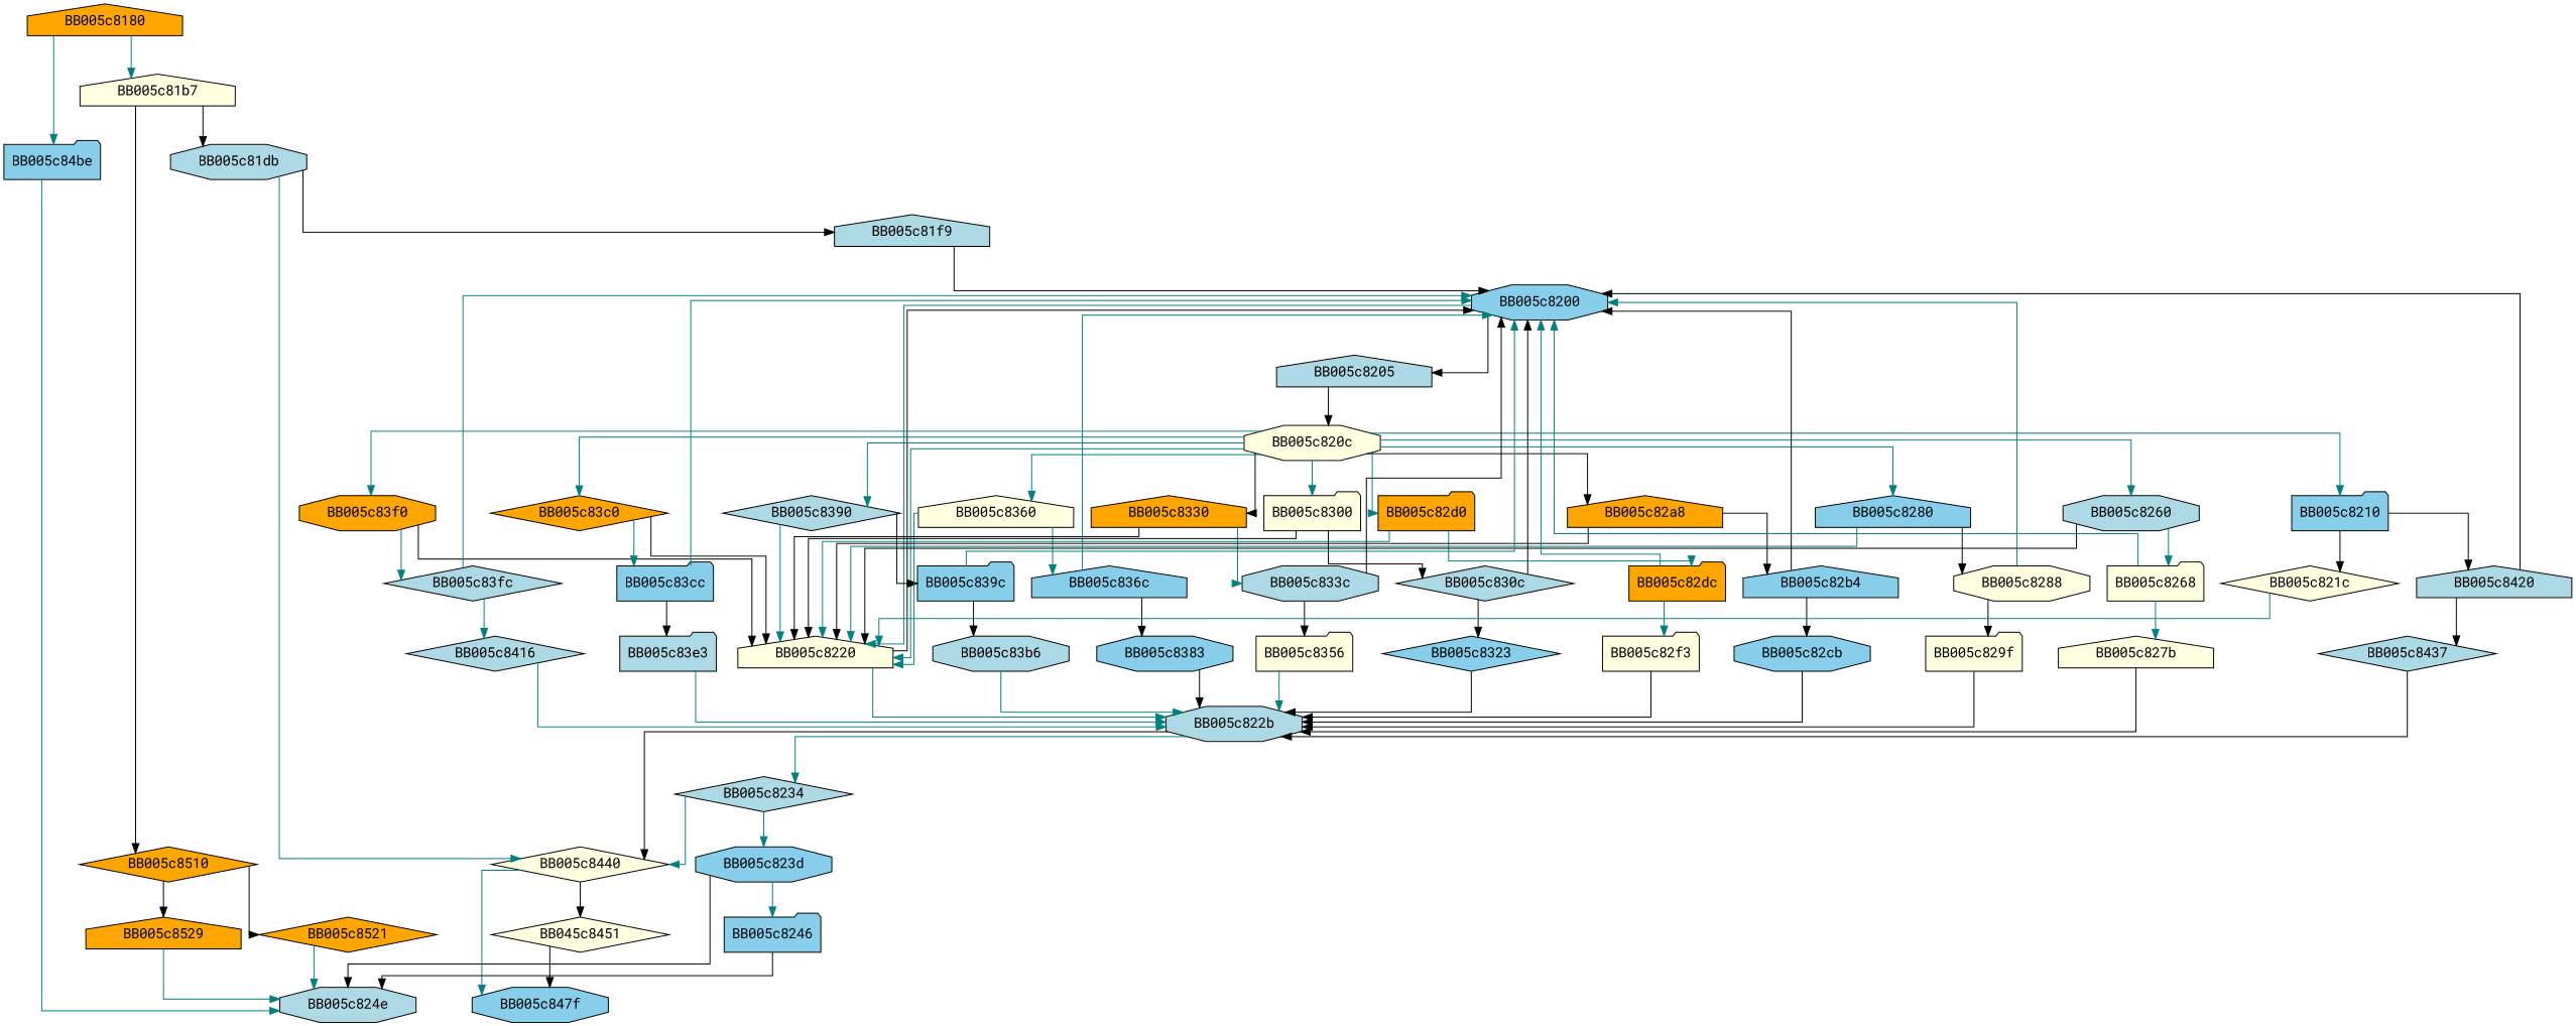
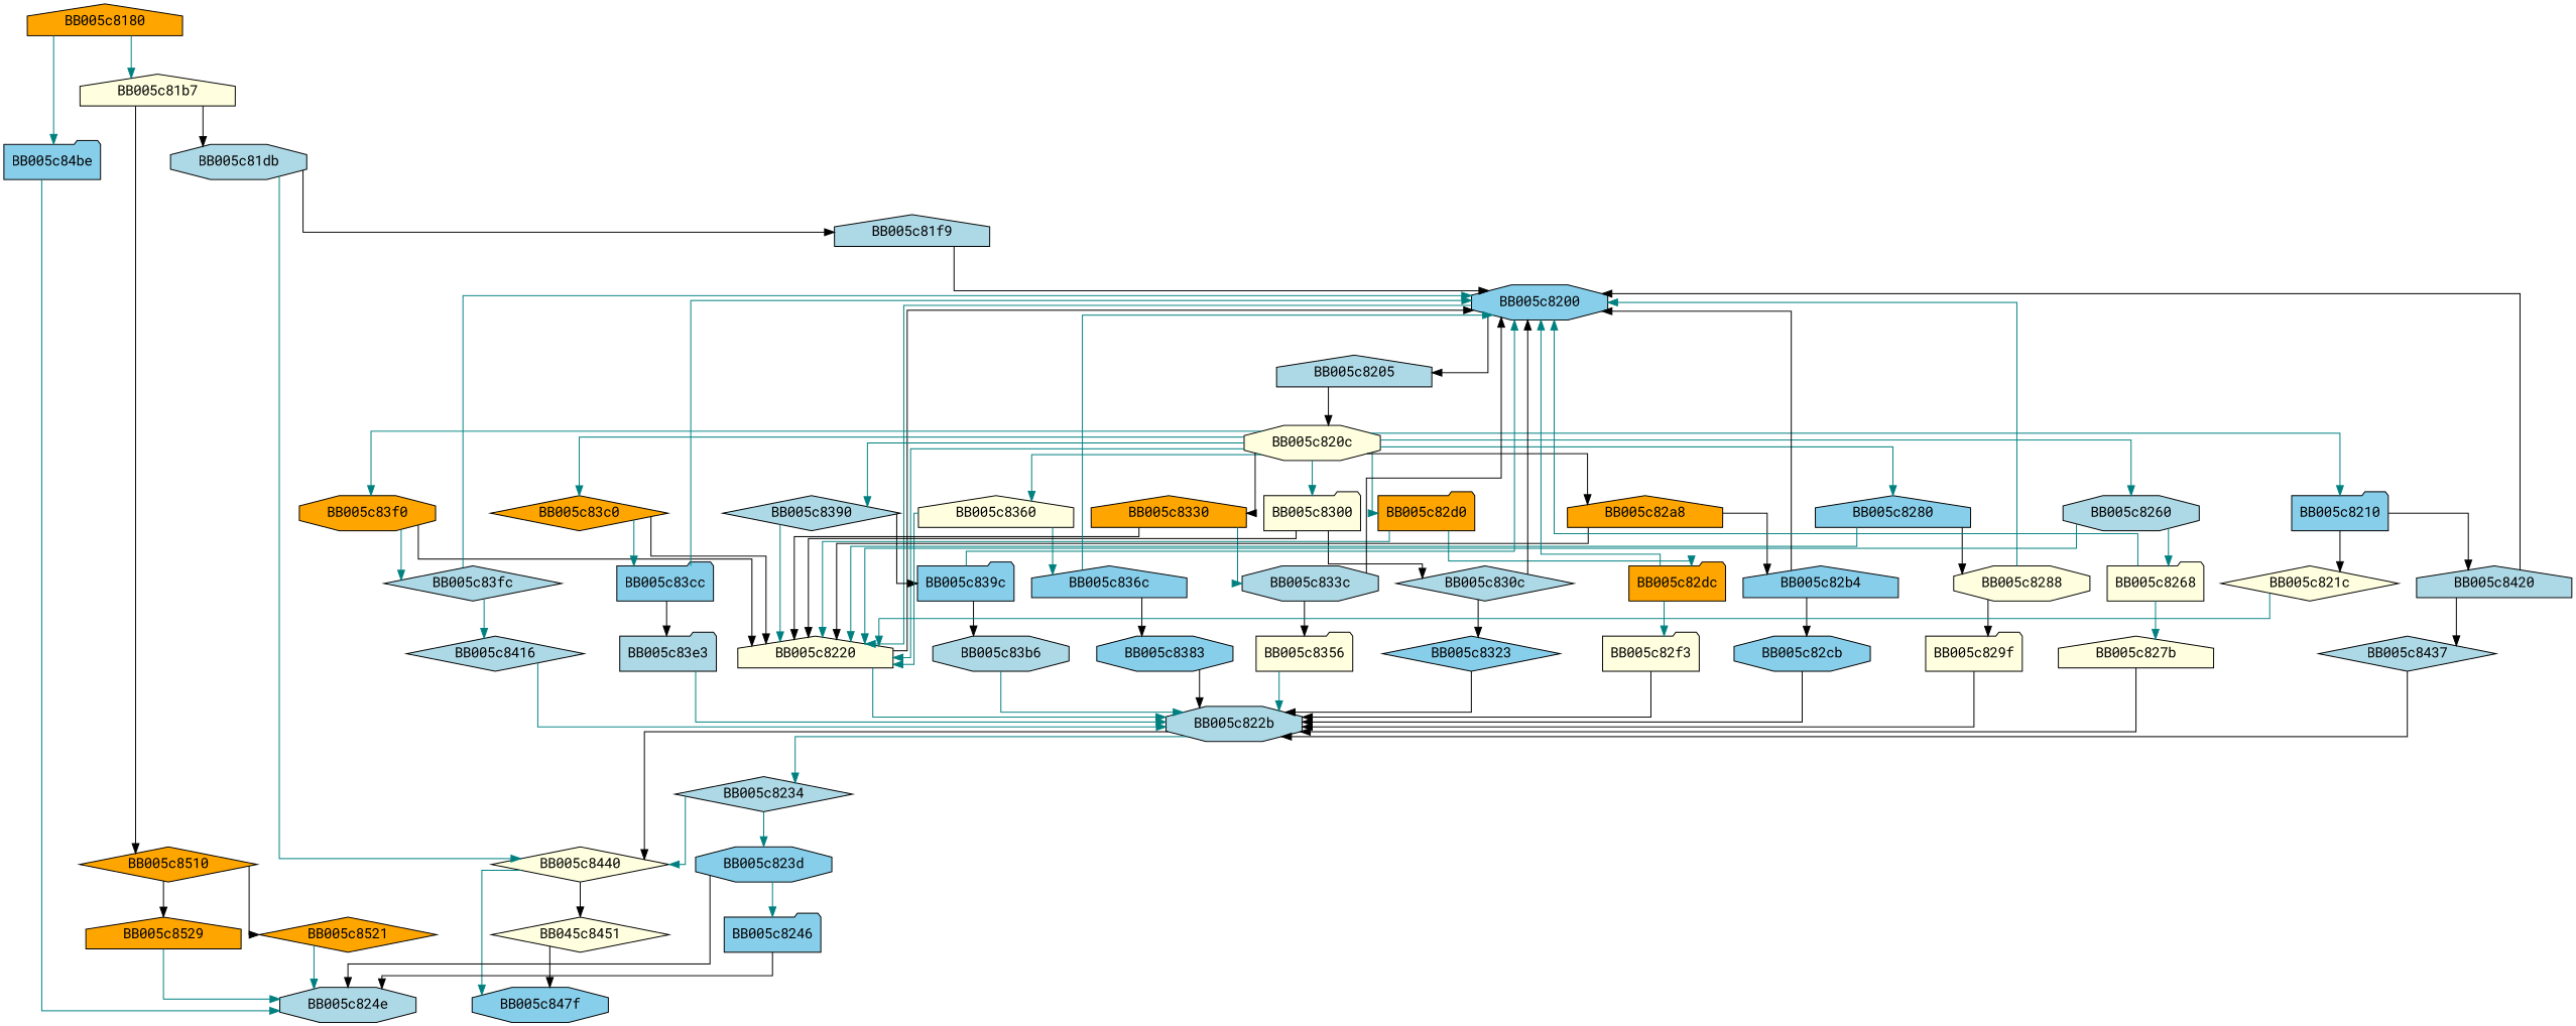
  digraph {
    fontname="Roboto Mono"
    splines=ortho
    node [fillcolor=lightblue fontname="Roboto Mono" shape=house style=filled]
    edge [color=teal fontname="Roboto Mono"]
    BB005c8180 [fillcolor=orange]
    BB005c84be [fillcolor=skyblue shape=folder]
    BB005c81b7 [fillcolor=lightyellow]
    BB005c824e [shape=octagon]
    BB005c8510 [fillcolor=orange shape=diamond]
    BB005c81db [shape=octagon]
    BB005c8529 [fillcolor=orange]
    BB005c8521 [fillcolor=orange shape=diamond]
    BB005c8440 [fillcolor=lightyellow shape=diamond]
    BB005c81f9
    BB005c847f [fillcolor=skyblue shape=octagon]
    n12 [fillcolor=lightyellow label=BB045c8451 shape=diamond]
    BB005c8200 [fillcolor=skyblue shape=octagon]
    BB005c8220 [fillcolor=lightyellow]
    BB005c8205
    BB005c822b [shape=octagon]
    BB005c820c [fillcolor=lightyellow shape=octagon]
    BB005c8234 [shape=diamond]
    BB005c83f0 [fillcolor=orange shape=octagon]
    BB005c83c0 [fillcolor=orange shape=diamond]
    BB005c8390 [shape=diamond]
    BB005c8360 [fillcolor=lightyellow]
    BB005c8330 [fillcolor=orange]
    BB005c8300 [fillcolor=lightyellow shape=folder]
    BB005c82d0 [fillcolor=orange shape=folder]
    BB005c82a8 [fillcolor=orange]
    BB005c8280 [fillcolor=skyblue]
    BB005c8260 [shape=octagon]
    BB005c8210 [fillcolor=skyblue shape=folder]
    BB005c83fc [shape=diamond]
    BB005c83cc [fillcolor=skyblue shape=folder]
    BB005c839c [fillcolor=skyblue shape=folder]
    BB005c836c [fillcolor=skyblue]
    BB005c833c [shape=octagon]
    BB005c830c [shape=diamond]
    BB005c82dc [fillcolor=orange shape=folder]
    BB005c82b4 [fillcolor=skyblue]
    BB005c8288 [fillcolor=lightyellow shape=octagon]
    BB005c8268 [fillcolor=lightyellow shape=folder]
    BB005c8420
    BB005c821c [fillcolor=lightyellow shape=diamond]
    BB005c8416 [shape=diamond]
    BB005c83e3 [shape=folder]
    BB005c83b6 [shape=octagon]
    BB005c8383 [fillcolor=skyblue shape=octagon]
    BB005c8356 [fillcolor=lightyellow shape=folder]
    BB005c8323 [fillcolor=skyblue shape=diamond]
    BB005c82f3 [fillcolor=lightyellow shape=folder]
    BB005c82cb [fillcolor=skyblue shape=octagon]
    BB005c829f [fillcolor=lightyellow shape=folder]
    BB005c827b [fillcolor=lightyellow]
    BB005c8437 [shape=diamond]
    BB005c823d [fillcolor=skyblue shape=octagon]
    BB005c8246 [fillcolor=skyblue shape=folder]
    BB005c8180 -> BB005c84be
    BB005c8180 -> BB005c81b7
    BB005c84be -> BB005c824e
    BB005c81b7 -> BB005c8510 [color=black]
    BB005c81b7 -> BB005c81db [color=black]
    BB005c8510 -> BB005c8529 [color=black]
    BB005c8510 -> BB005c8521 [color=black]
    BB005c81db -> BB005c8440
    BB005c81db -> BB005c81f9 [color=black]
    BB005c8529 -> BB005c824e
    BB005c8521 -> BB005c824e
    BB005c8440 -> BB005c847f
    BB005c8440 -> n12 [color=black]
    BB005c81f9 -> BB005c8200 [color=black]
    n12 -> BB005c847f [color=black]
    BB005c8200 -> BB005c8220
    BB005c8200 -> BB005c8205 [color=black]
    BB005c8220 -> BB005c8200 [color=black]
    BB005c8220 -> BB005c822b
    BB005c8205 -> BB005c820c [color=black]
    BB005c822b -> BB005c8440 [color=black]
    BB005c822b -> BB005c8234
    BB005c820c -> BB005c8220
    BB005c820c -> BB005c83f0
    BB005c820c -> BB005c83c0
    BB005c820c -> BB005c8390
    BB005c820c -> BB005c8360
    BB005c820c -> BB005c8330 [color=black]
    BB005c820c -> BB005c8300
    BB005c820c -> BB005c82d0
    BB005c820c -> BB005c82a8 [color=black]
    BB005c820c -> BB005c8280
    BB005c820c -> BB005c8260
    BB005c820c -> BB005c8210
    BB005c8234 -> BB005c8440
    BB005c8234 -> BB005c823d
    BB005c83f0 -> BB005c8220 [color=black]
    BB005c83f0 -> BB005c83fc
    BB005c83c0 -> BB005c8220 [color=black]
    BB005c83c0 -> BB005c83cc
    BB005c8390 -> BB005c8220
    BB005c8390 -> BB005c839c [color=black]
    BB005c8360 -> BB005c8220
    BB005c8360 -> BB005c836c
    BB005c8330 -> BB005c8220 [color=black]
    BB005c8330 -> BB005c833c
    BB005c8300 -> BB005c8220 [color=black]
    BB005c8300 -> BB005c830c [color=black]
    BB005c82d0 -> BB005c8220
    BB005c82d0 -> BB005c82dc
    BB005c82a8 -> BB005c8220 [color=black]
    BB005c82a8 -> BB005c82b4 [color=black]
    BB005c8280 -> BB005c8220
    BB005c8280 -> BB005c8288 [color=black]
-   BB005c8260 -> BB005c8220 [color=black]
+   BB005c8260 -> BB005c8220
    BB005c8260 -> BB005c8268
    BB005c8210 -> BB005c8420 [color=black]
    BB005c8210 -> BB005c821c [color=black]
    BB005c83fc -> BB005c8200
    BB005c83fc -> BB005c8416
    BB005c83cc -> BB005c8200
    BB005c83cc -> BB005c83e3 [color=black]
    BB005c839c -> BB005c8200
    BB005c839c -> BB005c83b6 [color=black]
    BB005c836c -> BB005c8200
    BB005c836c -> BB005c8383 [color=black]
    BB005c833c -> BB005c8200 [color=black]
    BB005c833c -> BB005c8356 [color=black]
    BB005c830c -> BB005c8200 [color=black]
    BB005c830c -> BB005c8323 [color=black]
    BB005c82dc -> BB005c8200
    BB005c82dc -> BB005c82f3
    BB005c82b4 -> BB005c8200 [color=black]
    BB005c82b4 -> BB005c82cb [color=black]
    BB005c8288 -> BB005c8200
    BB005c8288 -> BB005c829f [color=black]
    BB005c8268 -> BB005c8200
    BB005c8268 -> BB005c827b
    BB005c8420 -> BB005c8200 [color=black]
    BB005c8420 -> BB005c8437 [color=black]
    BB005c821c -> BB005c8220
    BB005c8416 -> BB005c822b
    BB005c83e3 -> BB005c822b
    BB005c83b6 -> BB005c822b
    BB005c8383 -> BB005c822b [color=black]
    BB005c8356 -> BB005c822b
    BB005c8323 -> BB005c822b [color=black]
    BB005c82f3 -> BB005c822b [color=black]
    BB005c82cb -> BB005c822b [color=black]
    BB005c829f -> BB005c822b [color=black]
    BB005c827b -> BB005c822b [color=black]
    BB005c8437 -> BB005c822b [color=black]
    BB005c823d -> BB005c824e [color=black]
    BB005c823d -> BB005c8246
    BB005c8246 -> BB005c824e [color=black]
  }
